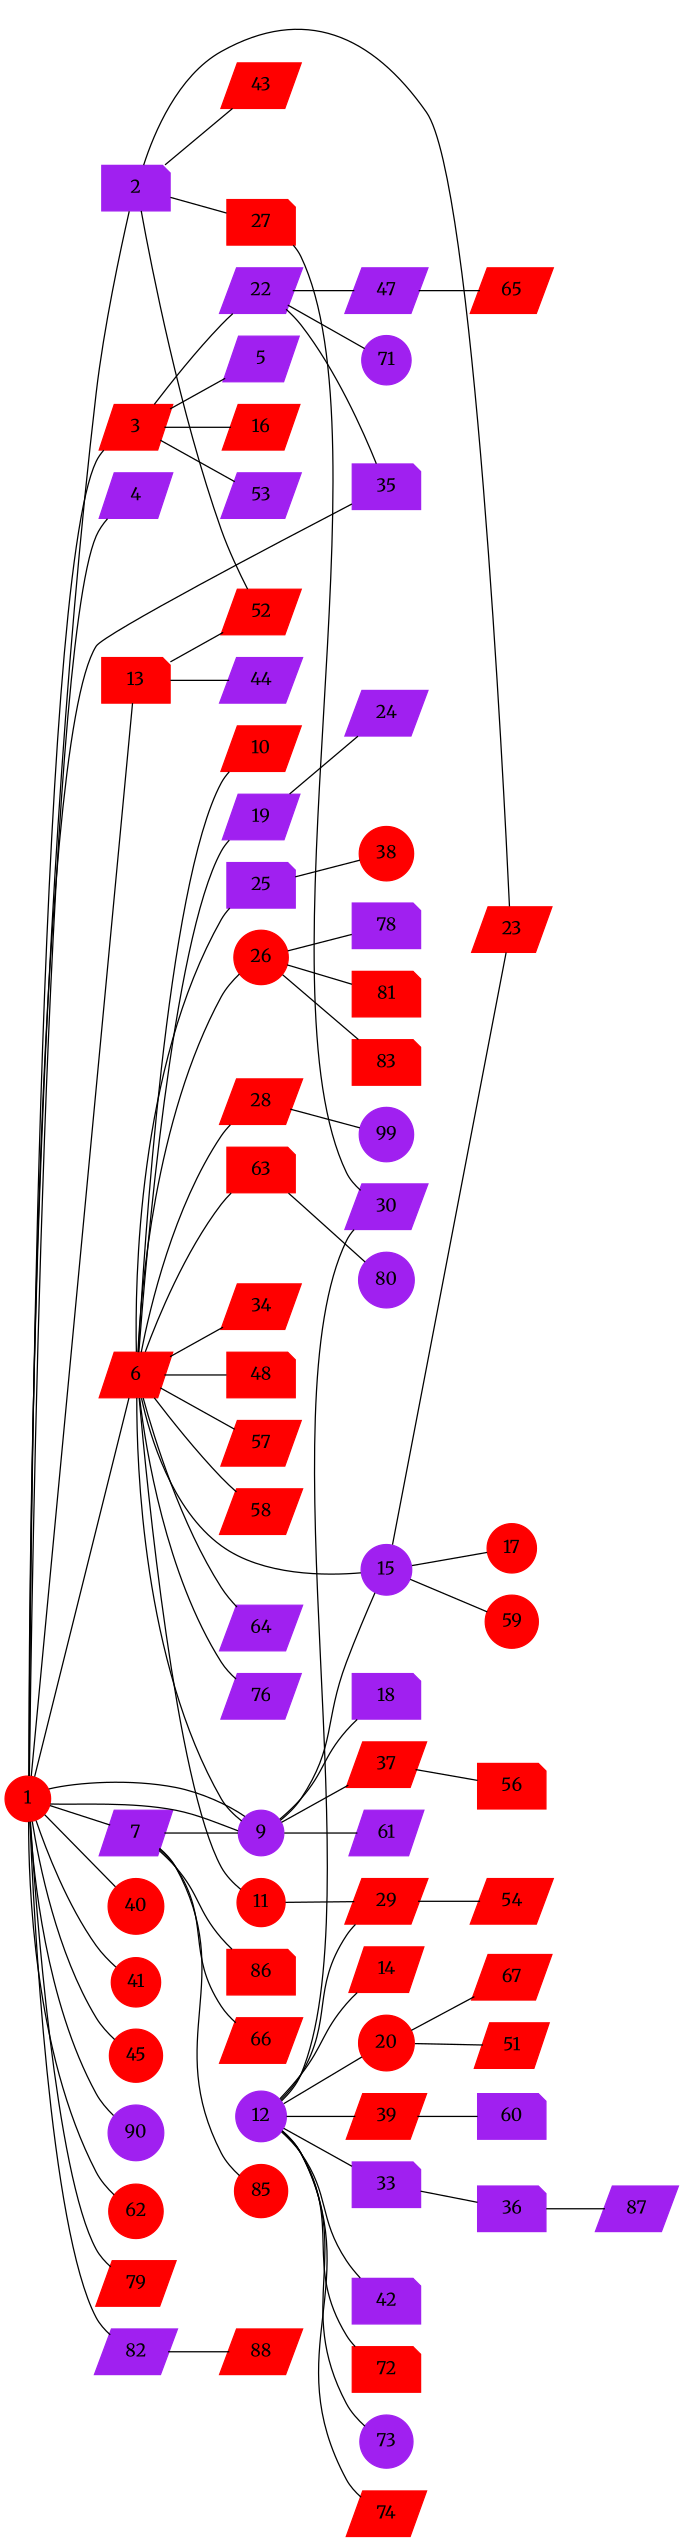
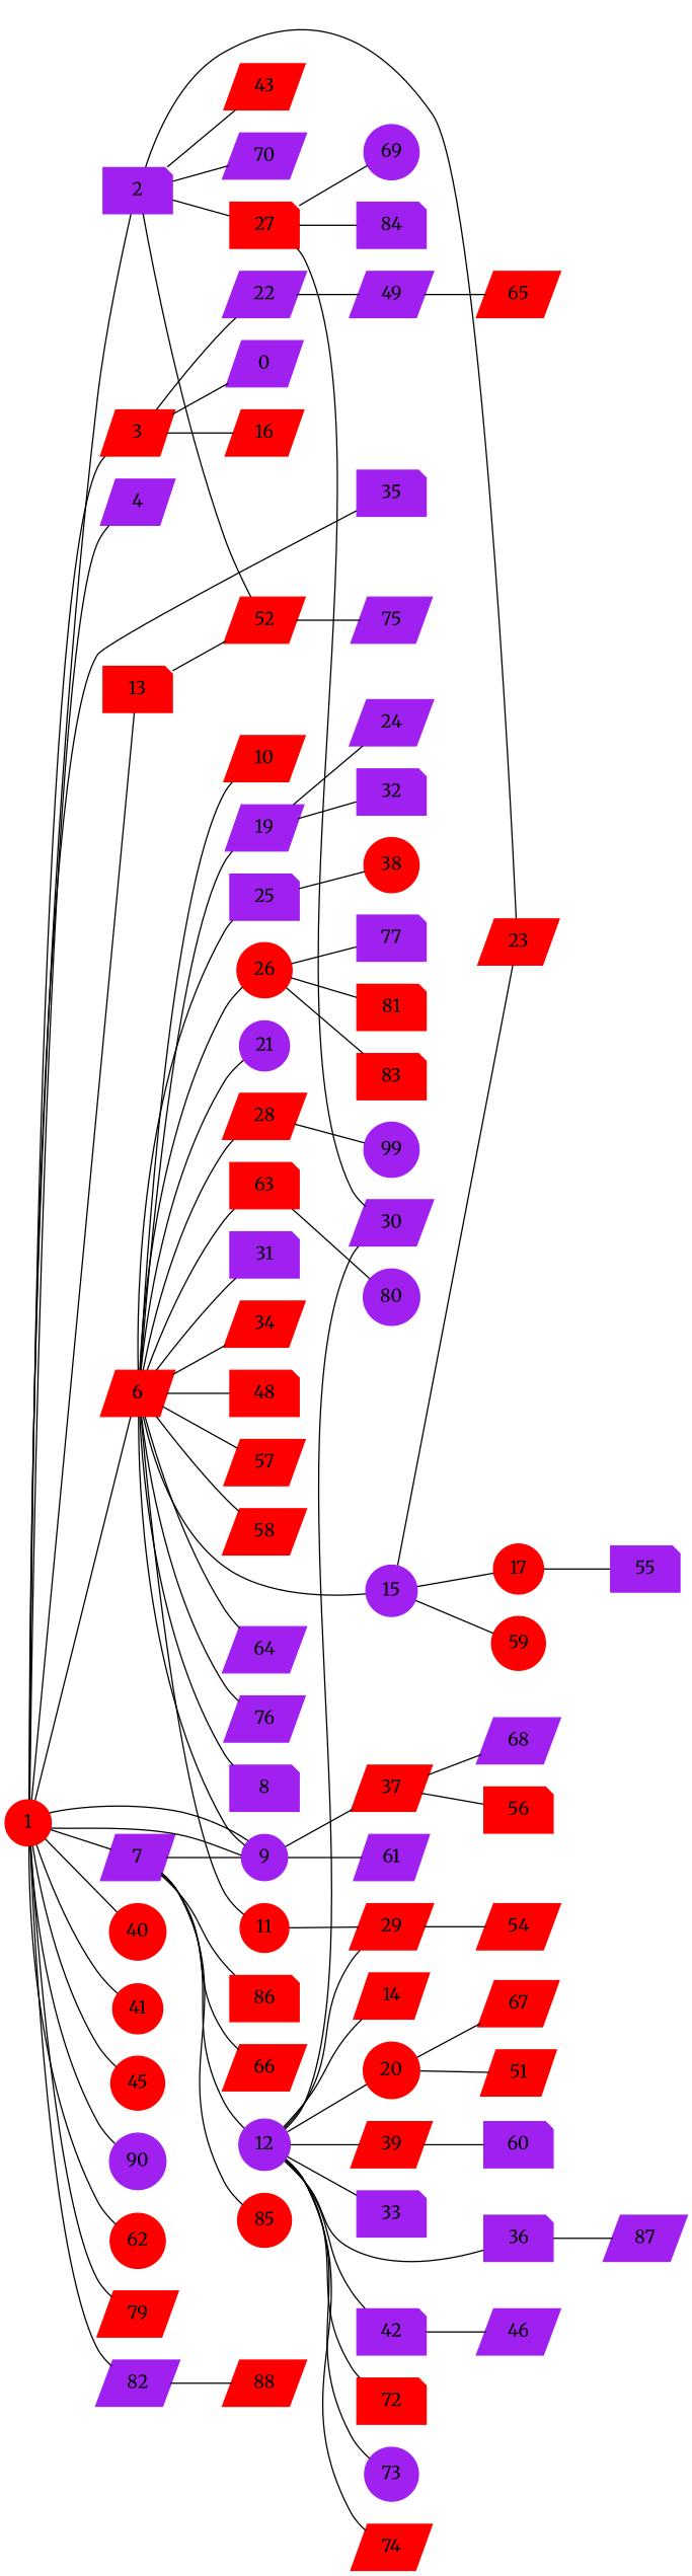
  graph {
    fontname=Merriweather
    rankdir=LR
    node [color=red fontname=Merriweather shape=parallelogram style=filled]
    edge [fontname=Merriweather]
    1 [shape=circle]
    2 [color=purple shape=note]
    3
    4 [color=purple]
    6
    7 [color=purple]
    9 [color=purple shape=circle]
    13 [shape=note]
    35 [color=purple shape=note]
    40 [shape=circle]
    41 [shape=circle]
    45 [shape=circle]
    n13 [color=purple label=90 shape=circle]
    62 [shape=circle]
    79
    82 [color=purple]
    23
    27 [shape=note]
    43
    52
-   5 [color=purple]
+   70 [color=purple]
+   5 [color=purple label=0]
    16
    22 [color=purple]
-   53 [color=purple]
+   8 [color=purple shape=note]
    10
    11 [shape=circle]
    15 [color=purple shape=circle]
    19 [color=purple]
+   21 [color=purple shape=circle]
    25 [color=purple shape=note]
    26 [shape=circle]
    28
+   31 [color=purple shape=note]
    34
    48 [shape=note]
    57
    58
    63 [shape=note]
    64 [color=purple]
    76 [color=purple]
    12 [color=purple shape=circle]
    66
    85 [shape=circle]
    86 [shape=note]
-   18 [color=purple shape=note]
    37
    61 [color=purple]
-   44 [color=purple]
    88
    30 [color=purple]
-   47 [color=purple]
-   71 [color=purple shape=circle]
+   69 [color=purple shape=circle]
+   84 [color=purple shape=note]
+   75 [color=purple]
+   47 [color=purple label=49]
    29
    17 [shape=circle]
    59 [shape=circle]
    24 [color=purple]
+   32 [color=purple shape=note]
    38 [shape=circle]
-   77 [color=purple shape=note label=78]
+   77 [color=purple shape=note]
    81 [shape=note]
    83 [shape=note]
    n67 [color=purple label=99 shape=circle]
    80 [color=purple shape=circle]
    14
    20 [shape=circle]
    33 [color=purple shape=note]
    36 [color=purple shape=note]
    39
    42 [color=purple shape=note]
    72 [shape=note]
    73 [color=purple shape=circle]
    74
    56 [shape=note]
+   68 [color=purple]
    54
    51
    67
    87 [color=purple]
    60 [color=purple shape=note]
+   46 [color=purple]
+   55 [color=purple shape=note]
    65
    1 -- 2
    1 -- 3
    1 -- 4
    1 -- 6
    1 -- 7
    1 -- 9
    1 -- 9
    1 -- 13
    1 -- 35
    1 -- 40
    1 -- 41
    1 -- 45
    1 -- n13
    1 -- 62
    1 -- 79
    1 -- 82
    2 -- 23
    2 -- 27
    2 -- 43
    2 -- 52
+   2 -- 70
    3 -- 5
    3 -- 16
    3 -- 22
-   3 -- 53
    6 -- 9
+   6 -- 8
    6 -- 10
    6 -- 11
    6 -- 15
    6 -- 19
+   6 -- 21
    6 -- 25
    6 -- 26
    6 -- 28
+   6 -- 31
    6 -- 34
    6 -- 48
    6 -- 57
    6 -- 58
    6 -- 63
    6 -- 64
    6 -- 76
    7 -- 9
+   7 -- 12
    7 -- 66
    7 -- 85
    7 -- 86
-   9 -- 15
-   9 -- 18
    9 -- 37
    9 -- 61
    13 -- 52
-   13 -- 44
    82 -- 88
    27 -- 30
-   22 -- 35
+   27 -- 69
+   27 -- 84
+   52 -- 75
    22 -- 47
-   22 -- 71
    11 -- 29
    15 -- 23
    15 -- 17
    15 -- 59
    19 -- 24
+   19 -- 32
    25 -- 38
    26 -- 77
    26 -- 81
    26 -- 83
    28 -- n67
    63 -- 80
    12 -- 30
    12 -- 29
    12 -- 14
    12 -- 20
    12 -- 33
-   33 -- 36
+   12 -- 36
    12 -- 39
    12 -- 42
    12 -- 72
    12 -- 73
    12 -- 74
    37 -- 56
+   37 -- 68
    47 -- 65
    29 -- 54
+   17 -- 55
    20 -- 51
    20 -- 67
    36 -- 87
    39 -- 60
+   42 -- 46
  }
